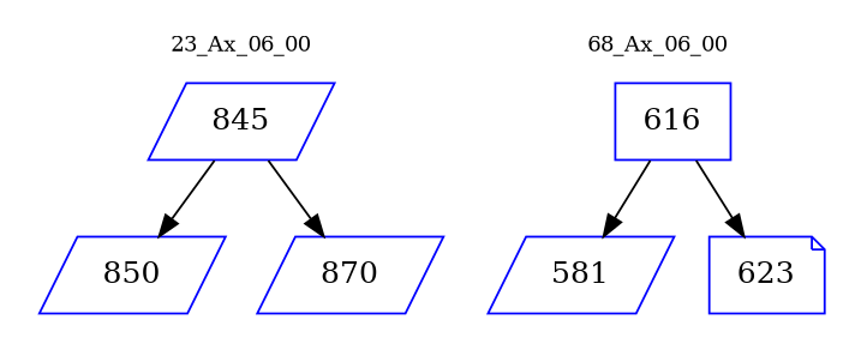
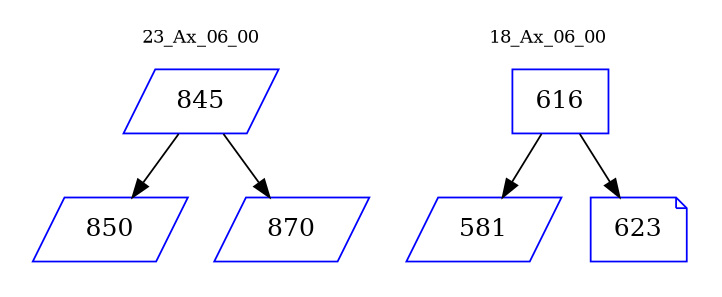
  digraph {
    node [color=blue shape=parallelogram]
    edge [color=black]
    n1 [label=845]
    n2 [label=850]
    n3 [label=870]
    n4 [label=616 shape=box]
    n5 [label=581]
    n6 [label=623 shape=note]
    subgraph cluster_1 {
      color=white
      fontsize=10
      label="23_Ax_06_00"
      n1
      n2
      n3
    }
    subgraph cluster_2 {
      color=white
      fontsize=10
-     label="68_Ax_06_00"
+     label="18_Ax_06_00"
      n4
      n5
      n6
    }
    n1 -> n2
    n1 -> n3
    n4 -> n5
    n4 -> n6
  }
